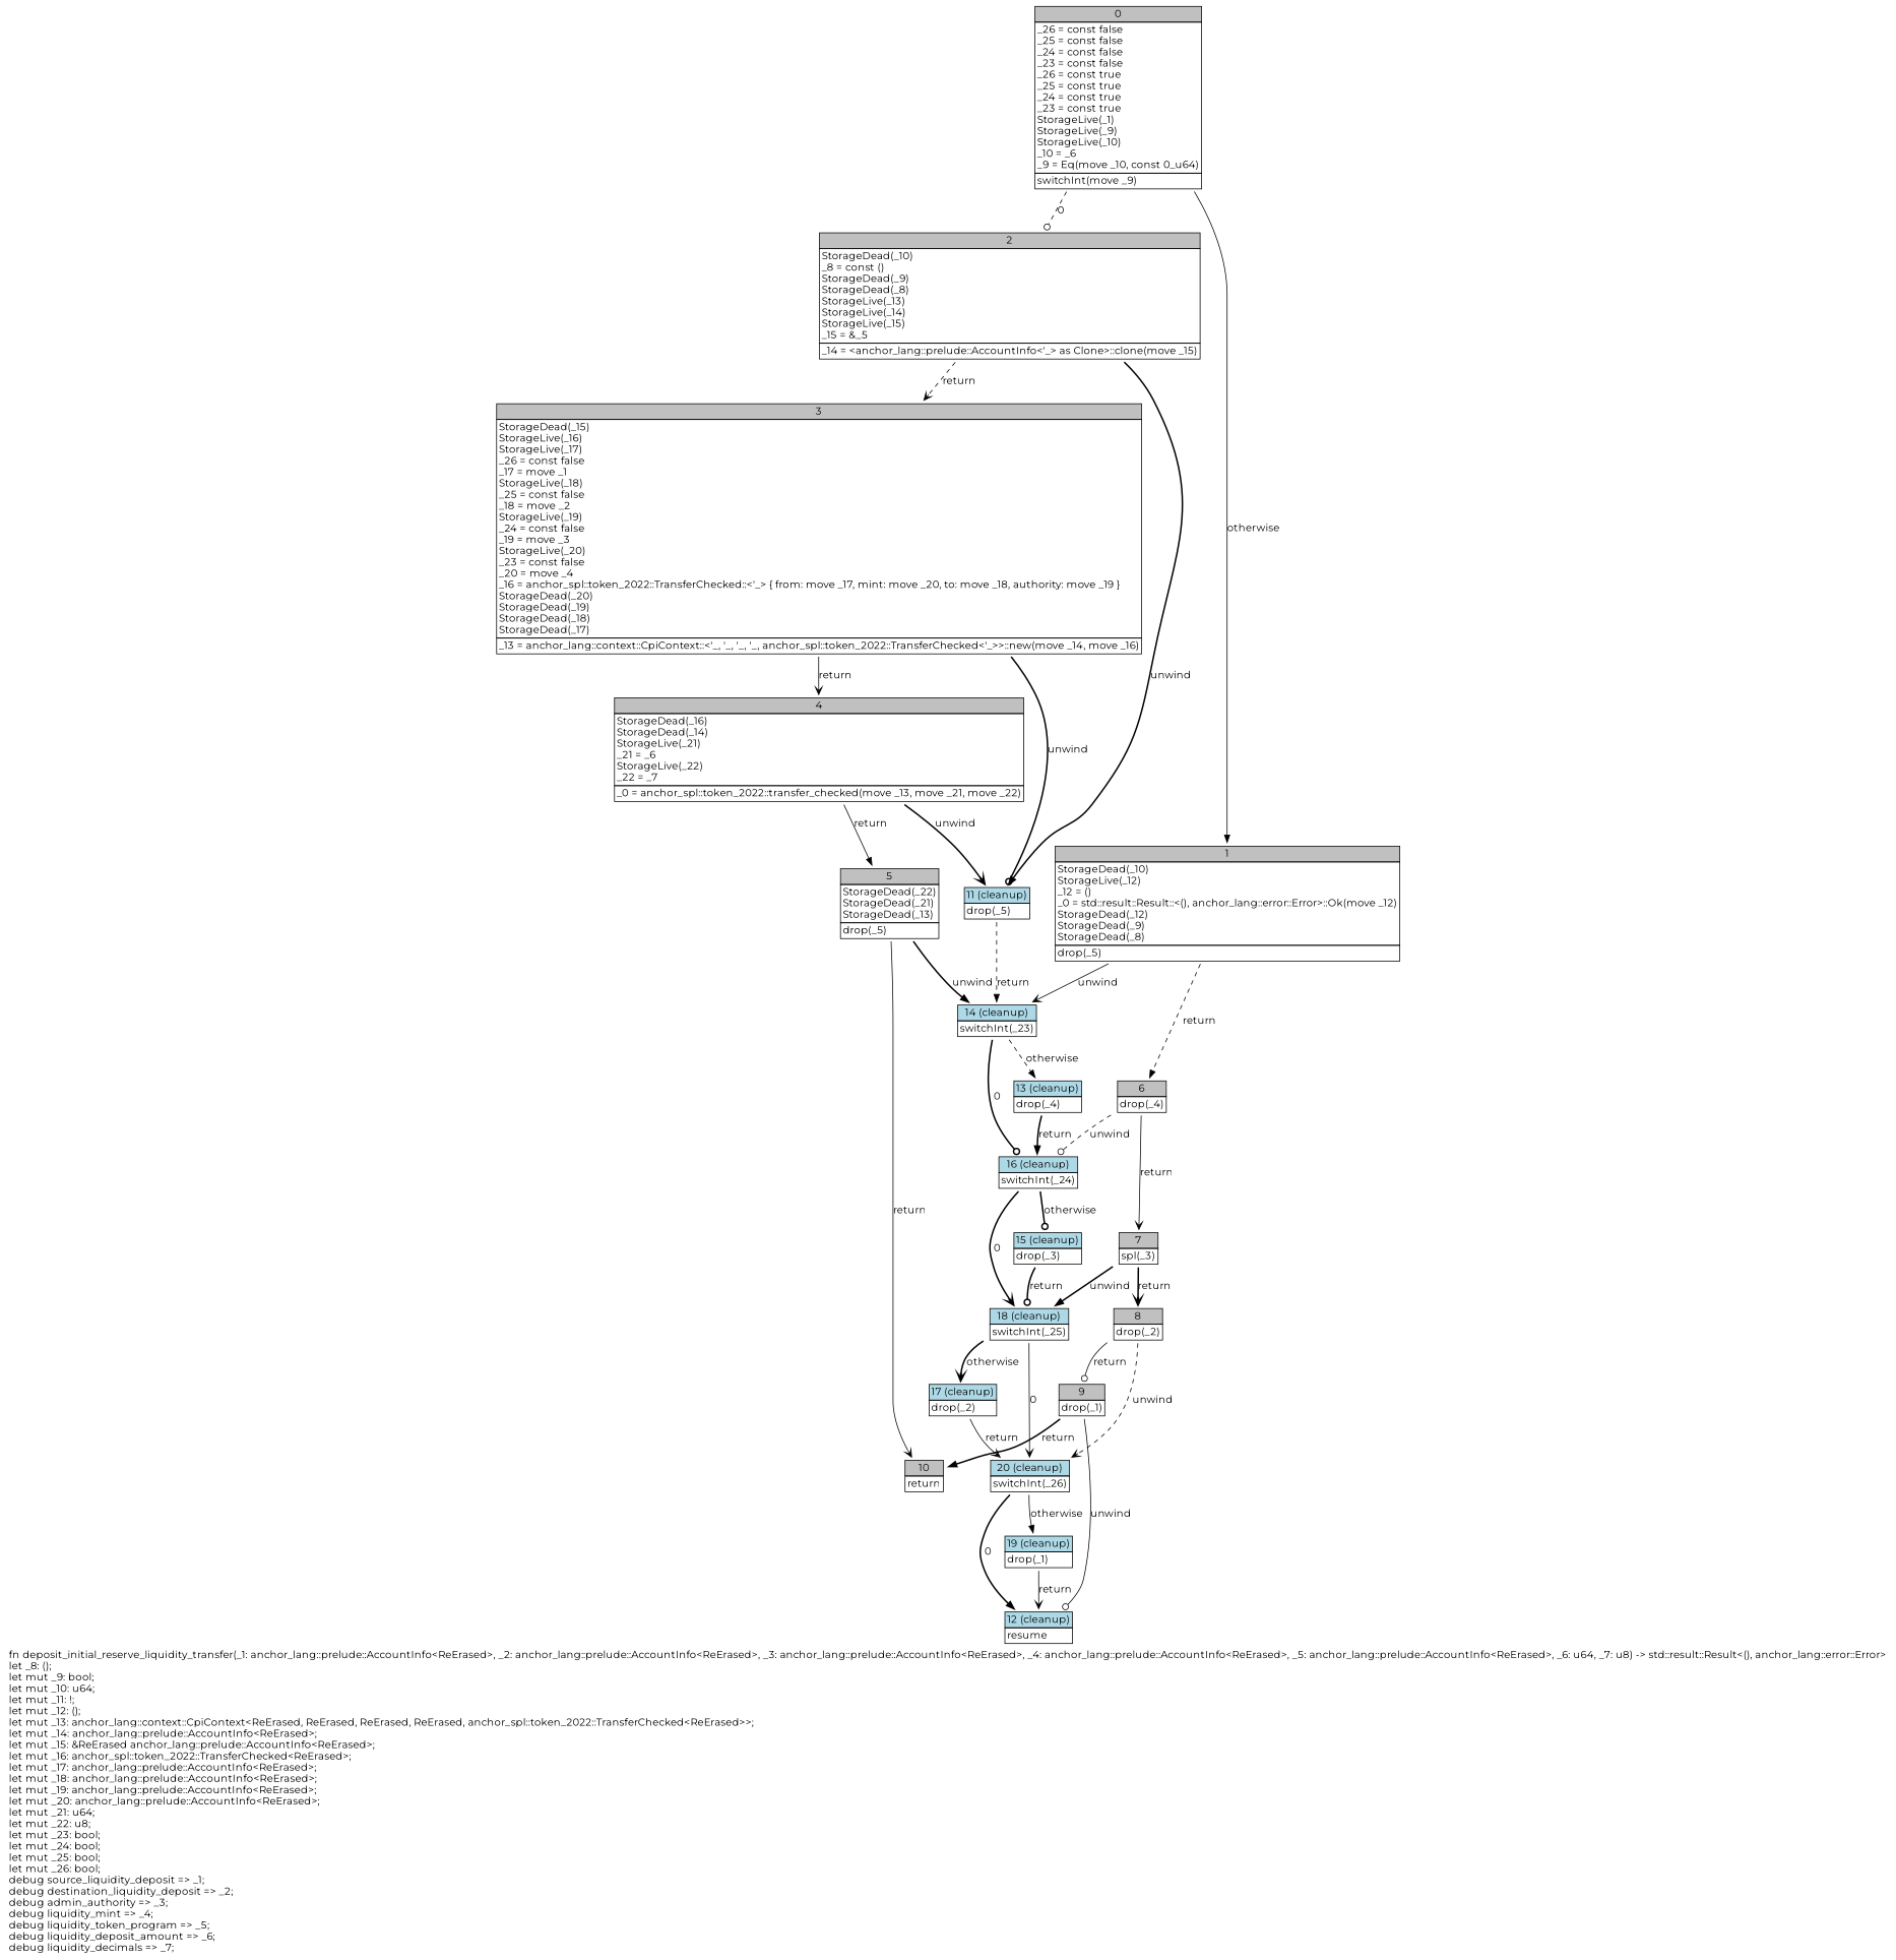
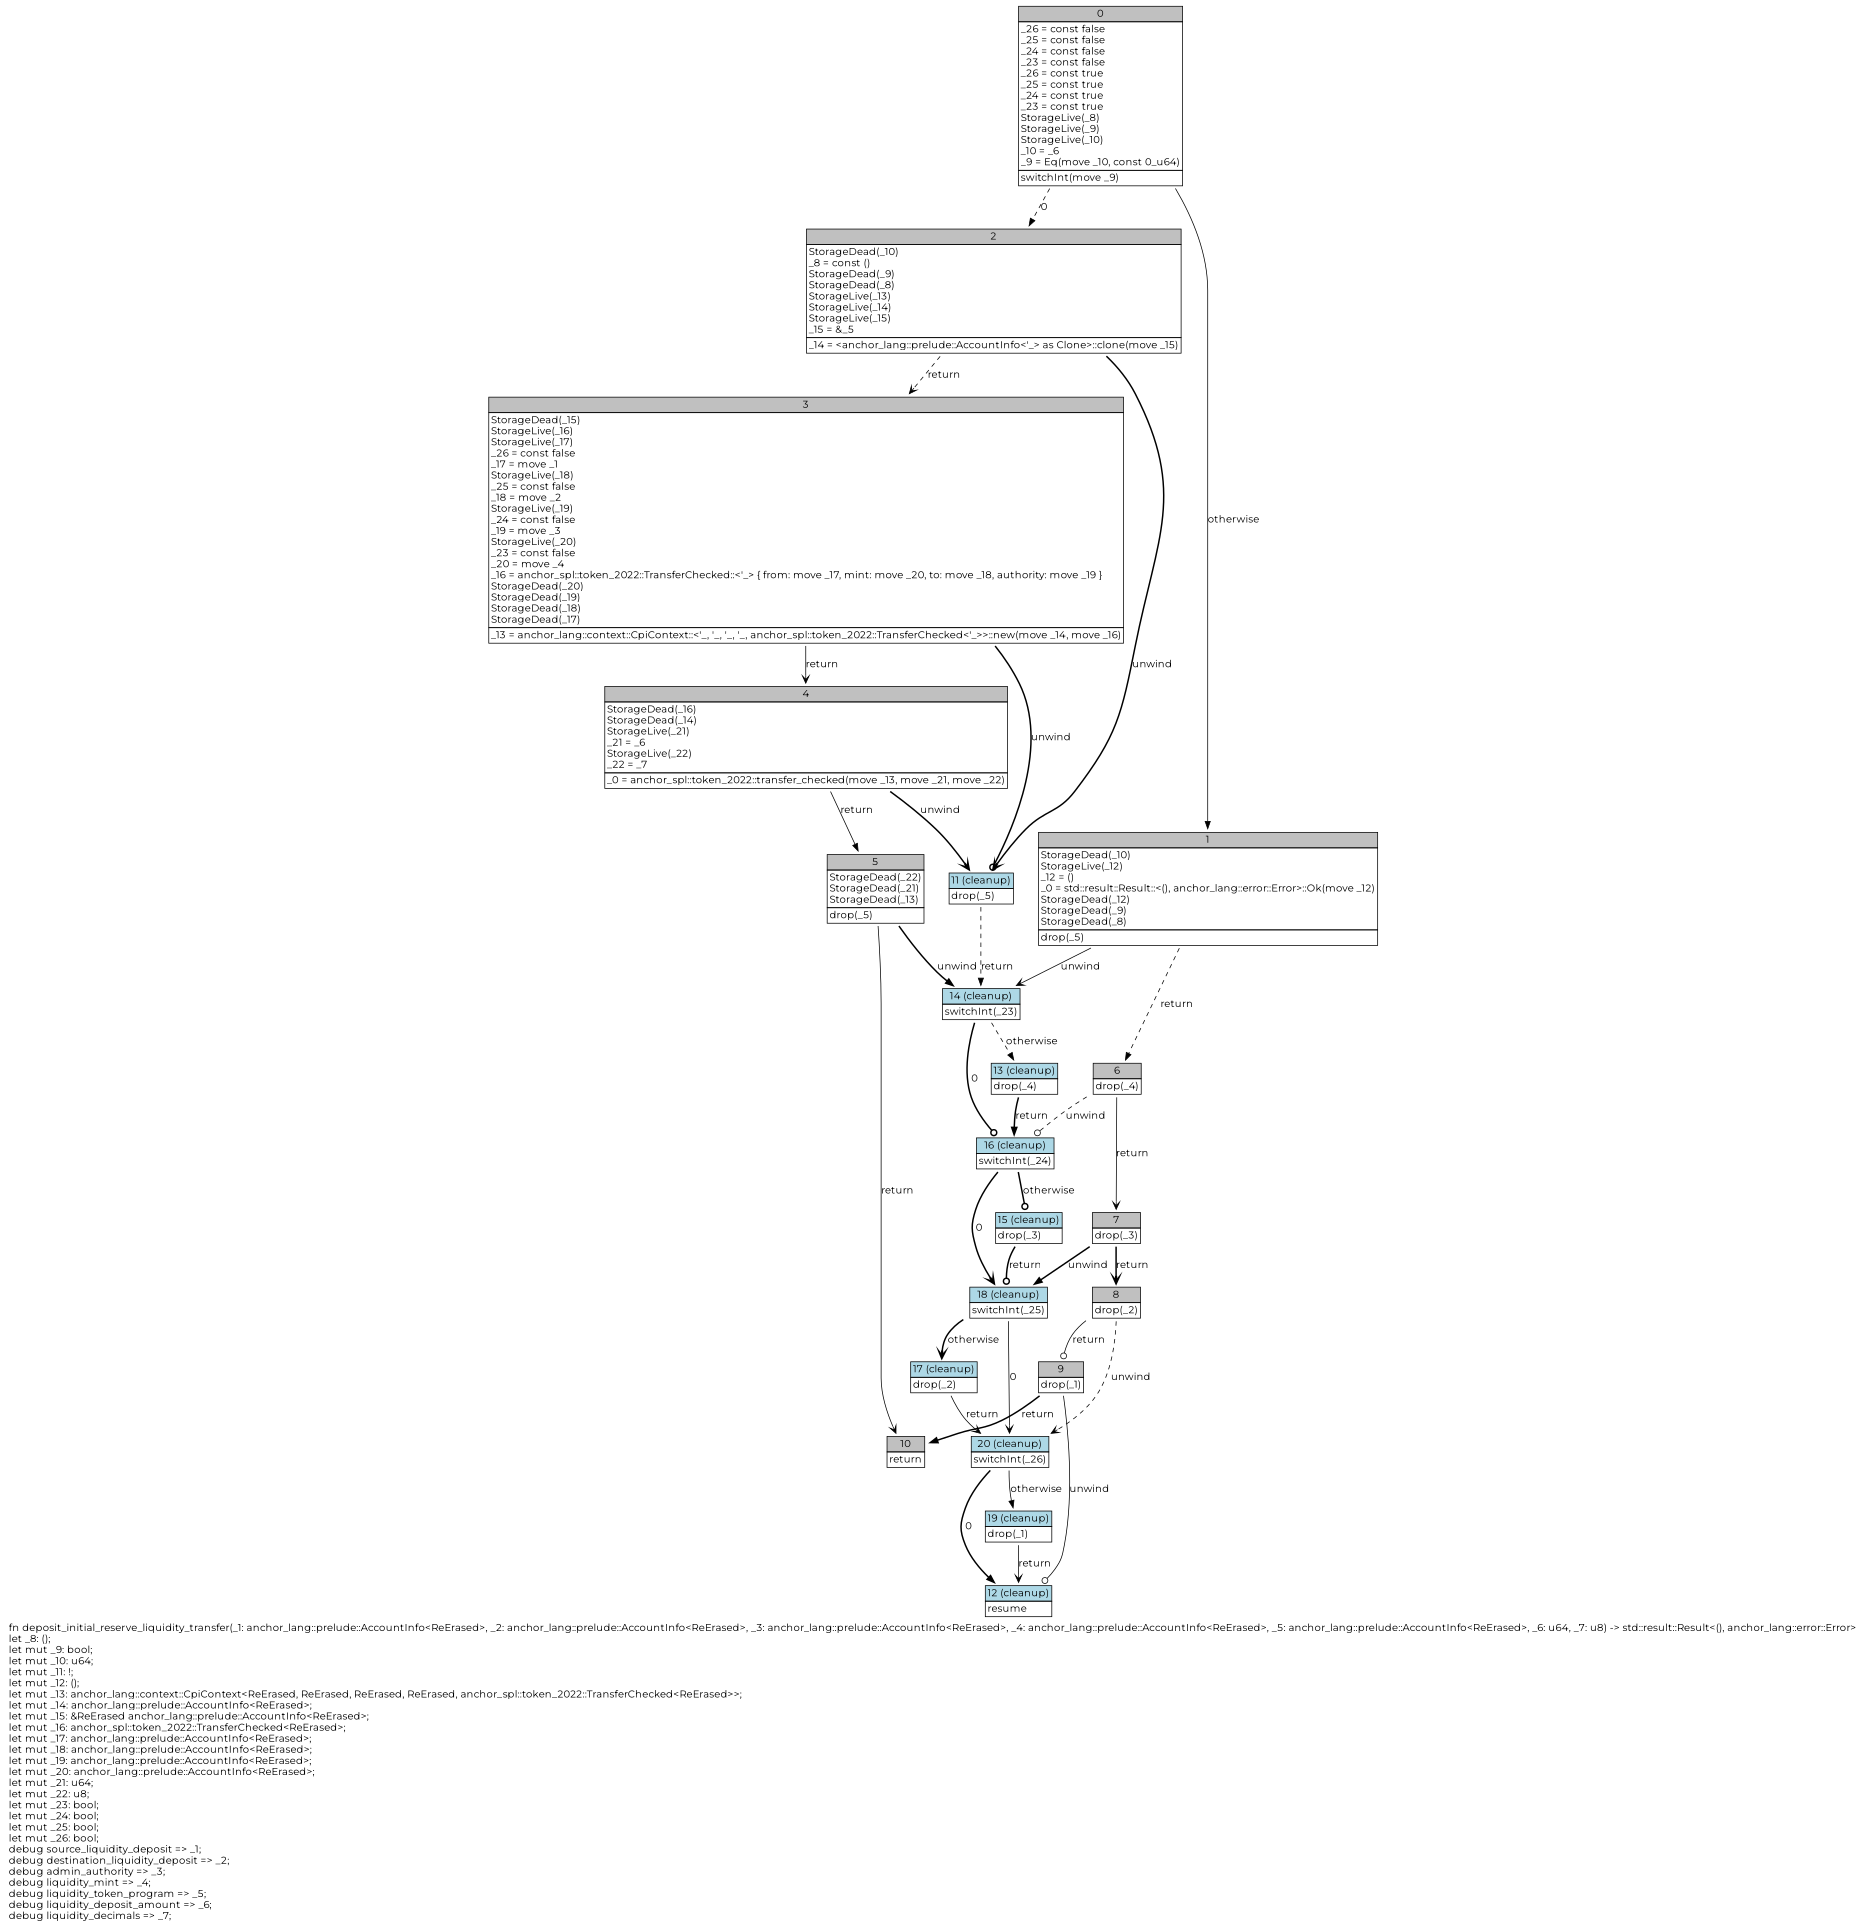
  digraph {
    fontname=Montserrat
    label=<fn deposit_initial_reserve_liquidity_transfer(_1: anchor_lang::prelude::AccountInfo&lt;ReErased&gt;, _2: anchor_lang::prelude::AccountInfo&lt;ReErased&gt;, _3: anchor_lang::prelude::AccountInfo&lt;ReErased&gt;, _4: anchor_lang::prelude::AccountInfo&lt;ReErased&gt;, _5: anchor_lang::prelude::AccountInfo&lt;ReErased&gt;, _6: u64, _7: u8) -&gt; std::result::Result&lt;(), anchor_lang::error::Error&gt;<br align="left"/>let _8: ();<br align="left"/>let mut _9: bool;<br align="left"/>let mut _10: u64;<br align="left"/>let mut _11: !;<br align="left"/>let mut _12: ();<br align="left"/>let mut _13: anchor_lang::context::CpiContext&lt;ReErased, ReErased, ReErased, ReErased, anchor_spl::token_2022::TransferChecked&lt;ReErased&gt;&gt;;<br align="left"/>let mut _14: anchor_lang::prelude::AccountInfo&lt;ReErased&gt;;<br align="left"/>let mut _15: &amp;ReErased anchor_lang::prelude::AccountInfo&lt;ReErased&gt;;<br align="left"/>let mut _16: anchor_spl::token_2022::TransferChecked&lt;ReErased&gt;;<br align="left"/>let mut _17: anchor_lang::prelude::AccountInfo&lt;ReErased&gt;;<br align="left"/>let mut _18: anchor_lang::prelude::AccountInfo&lt;ReErased&gt;;<br align="left"/>let mut _19: anchor_lang::prelude::AccountInfo&lt;ReErased&gt;;<br align="left"/>let mut _20: anchor_lang::prelude::AccountInfo&lt;ReErased&gt;;<br align="left"/>let mut _21: u64;<br align="left"/>let mut _22: u8;<br align="left"/>let mut _23: bool;<br align="left"/>let mut _24: bool;<br align="left"/>let mut _25: bool;<br align="left"/>let mut _26: bool;<br align="left"/>debug source_liquidity_deposit =&gt; _1;<br align="left"/>debug destination_liquidity_deposit =&gt; _2;<br align="left"/>debug admin_authority =&gt; _3;<br align="left"/>debug liquidity_mint =&gt; _4;<br align="left"/>debug liquidity_token_program =&gt; _5;<br align="left"/>debug liquidity_deposit_amount =&gt; _6;<br align="left"/>debug liquidity_decimals =&gt; _7;<br align="left"/>>
    node [fontname=Montserrat shape=none]
    edge [arrowhead=normal fontname=Montserrat style=bold]
-   n1 [label=<<table border="0" cellborder="1" cellspacing="0"><tr><td bgcolor="gray" align="center" colspan="1">0</td></tr><tr><td align="left" balign="left">_26 = const false<br/>_25 = const false<br/>_24 = const false<br/>_23 = const false<br/>_26 = const true<br/>_25 = const true<br/>_24 = const true<br/>_23 = const true<br/>StorageLive(_1)<br/>StorageLive(_9)<br/>StorageLive(_10)<br/>_10 = _6<br/>_9 = Eq(move _10, const 0_u64)<br/></td></tr><tr><td align="left">switchInt(move _9)</td></tr></table>>]
+   n1 [label=<<table border="0" cellborder="1" cellspacing="0"><tr><td bgcolor="gray" align="center" colspan="1">0</td></tr><tr><td align="left" balign="left">_26 = const false<br/>_25 = const false<br/>_24 = const false<br/>_23 = const false<br/>_26 = const true<br/>_25 = const true<br/>_24 = const true<br/>_23 = const true<br/>StorageLive(_8)<br/>StorageLive(_9)<br/>StorageLive(_10)<br/>_10 = _6<br/>_9 = Eq(move _10, const 0_u64)<br/></td></tr><tr><td align="left">switchInt(move _9)</td></tr></table>>]
    n2 [label=<<table border="0" cellborder="1" cellspacing="0"><tr><td bgcolor="gray" align="center" colspan="1">1</td></tr><tr><td align="left" balign="left">StorageDead(_10)<br/>StorageLive(_12)<br/>_12 = ()<br/>_0 = std::result::Result::&lt;(), anchor_lang::error::Error&gt;::Ok(move _12)<br/>StorageDead(_12)<br/>StorageDead(_9)<br/>StorageDead(_8)<br/></td></tr><tr><td align="left">drop(_5)</td></tr></table>>]
    n3 [label=<<table border="0" cellborder="1" cellspacing="0"><tr><td bgcolor="gray" align="center" colspan="1">2</td></tr><tr><td align="left" balign="left">StorageDead(_10)<br/>_8 = const ()<br/>StorageDead(_9)<br/>StorageDead(_8)<br/>StorageLive(_13)<br/>StorageLive(_14)<br/>StorageLive(_15)<br/>_15 = &amp;_5<br/></td></tr><tr><td align="left">_14 = &lt;anchor_lang::prelude::AccountInfo&lt;'_&gt; as Clone&gt;::clone(move _15)</td></tr></table>>]
    n4 [label=<<table border="0" cellborder="1" cellspacing="0"><tr><td bgcolor="gray" align="center" colspan="1">6</td></tr><tr><td align="left">drop(_4)</td></tr></table>>]
    n5 [label=<<table border="0" cellborder="1" cellspacing="0"><tr><td bgcolor="lightblue" align="center" colspan="1">14 (cleanup)</td></tr><tr><td align="left">switchInt(_23)</td></tr></table>>]
    n6 [label=<<table border="0" cellborder="1" cellspacing="0"><tr><td bgcolor="gray" align="center" colspan="1">3</td></tr><tr><td align="left" balign="left">StorageDead(_15)<br/>StorageLive(_16)<br/>StorageLive(_17)<br/>_26 = const false<br/>_17 = move _1<br/>StorageLive(_18)<br/>_25 = const false<br/>_18 = move _2<br/>StorageLive(_19)<br/>_24 = const false<br/>_19 = move _3<br/>StorageLive(_20)<br/>_23 = const false<br/>_20 = move _4<br/>_16 = anchor_spl::token_2022::TransferChecked::&lt;'_&gt; { from: move _17, mint: move _20, to: move _18, authority: move _19 }<br/>StorageDead(_20)<br/>StorageDead(_19)<br/>StorageDead(_18)<br/>StorageDead(_17)<br/></td></tr><tr><td align="left">_13 = anchor_lang::context::CpiContext::&lt;'_, '_, '_, '_, anchor_spl::token_2022::TransferChecked&lt;'_&gt;&gt;::new(move _14, move _16)</td></tr></table>>]
    n7 [label=<<table border="0" cellborder="1" cellspacing="0"><tr><td bgcolor="lightblue" align="center" colspan="1">11 (cleanup)</td></tr><tr><td align="left">drop(_5)</td></tr></table>>]
-   n8 [label=<<table border="0" cellborder="1" cellspacing="0"><tr><td bgcolor="gray" align="center" colspan="1">7</td></tr><tr><td align="left">spl(_3)</td></tr></table>>]
+   n8 [label=<<table border="0" cellborder="1" cellspacing="0"><tr><td bgcolor="gray" align="center" colspan="1">7</td></tr><tr><td align="left">drop(_3)</td></tr></table>>]
    n9 [label=<<table border="0" cellborder="1" cellspacing="0"><tr><td bgcolor="lightblue" align="center" colspan="1">16 (cleanup)</td></tr><tr><td align="left">switchInt(_24)</td></tr></table>>]
    n10 [label=<<table border="0" cellborder="1" cellspacing="0"><tr><td bgcolor="lightblue" align="center" colspan="1">13 (cleanup)</td></tr><tr><td align="left">drop(_4)</td></tr></table>>]
    n11 [label=<<table border="0" cellborder="1" cellspacing="0"><tr><td bgcolor="gray" align="center" colspan="1">4</td></tr><tr><td align="left" balign="left">StorageDead(_16)<br/>StorageDead(_14)<br/>StorageLive(_21)<br/>_21 = _6<br/>StorageLive(_22)<br/>_22 = _7<br/></td></tr><tr><td align="left">_0 = anchor_spl::token_2022::transfer_checked(move _13, move _21, move _22)</td></tr></table>>]
    n12 [label=<<table border="0" cellborder="1" cellspacing="0"><tr><td bgcolor="gray" align="center" colspan="1">5</td></tr><tr><td align="left" balign="left">StorageDead(_22)<br/>StorageDead(_21)<br/>StorageDead(_13)<br/></td></tr><tr><td align="left">drop(_5)</td></tr></table>>]
    n13 [label=<<table border="0" cellborder="1" cellspacing="0"><tr><td bgcolor="gray" align="center" colspan="1">10</td></tr><tr><td align="left">return</td></tr></table>>]
    n14 [label=<<table border="0" cellborder="1" cellspacing="0"><tr><td bgcolor="gray" align="center" colspan="1">8</td></tr><tr><td align="left">drop(_2)</td></tr></table>>]
    n15 [label=<<table border="0" cellborder="1" cellspacing="0"><tr><td bgcolor="lightblue" align="center" colspan="1">18 (cleanup)</td></tr><tr><td align="left">switchInt(_25)</td></tr></table>>]
    n16 [label=<<table border="0" cellborder="1" cellspacing="0"><tr><td bgcolor="lightblue" align="center" colspan="1">15 (cleanup)</td></tr><tr><td align="left">drop(_3)</td></tr></table>>]
    n17 [label=<<table border="0" cellborder="1" cellspacing="0"><tr><td bgcolor="gray" align="center" colspan="1">9</td></tr><tr><td align="left">drop(_1)</td></tr></table>>]
    n18 [label=<<table border="0" cellborder="1" cellspacing="0"><tr><td bgcolor="lightblue" align="center" colspan="1">20 (cleanup)</td></tr><tr><td align="left">switchInt(_26)</td></tr></table>>]
    n19 [label=<<table border="0" cellborder="1" cellspacing="0"><tr><td bgcolor="lightblue" align="center" colspan="1">17 (cleanup)</td></tr><tr><td align="left">drop(_2)</td></tr></table>>]
    n20 [label=<<table border="0" cellborder="1" cellspacing="0"><tr><td bgcolor="lightblue" align="center" colspan="1">12 (cleanup)</td></tr><tr><td align="left">resume</td></tr></table>>]
    n21 [label=<<table border="0" cellborder="1" cellspacing="0"><tr><td bgcolor="lightblue" align="center" colspan="1">19 (cleanup)</td></tr><tr><td align="left">drop(_1)</td></tr></table>>]
    n1 -> n2 [label=otherwise style=solid]
-   n1 -> n3 [arrowhead=odot label=0 style=dashed]
+   n1 -> n3 [label=0 style=dashed]
    n2 -> n4 [label=return style=dashed]
    n2 -> n5 [arrowhead=vee label=unwind style=solid]
    n3 -> n6 [arrowhead=vee label=return style=dashed]
-   n3 -> n7 [label=unwind]
+   n3 -> n7 [arrowhead=vee label=unwind]
    n4 -> n8 [arrowhead=vee label=return style=solid]
    n4 -> n9 [arrowhead=odot label=unwind style=dashed]
    n5 -> n9 [arrowhead=odot label=0]
    n5 -> n10 [label=otherwise style=dashed]
    n6 -> n7 [arrowhead=odot label=unwind]
    n6 -> n11 [arrowhead=vee label=return style=solid]
    n7 -> n5 [label=return style=dashed]
    n8 -> n14 [arrowhead=vee label=return]
    n8 -> n15 [label=unwind]
    n9 -> n15 [arrowhead=vee label=0]
    n9 -> n16 [arrowhead=odot label=otherwise]
    n10 -> n9 [label=return]
    n11 -> n7 [arrowhead=vee label=unwind]
    n11 -> n12 [label=return style=solid]
    n12 -> n5 [label=unwind]
    n12 -> n13 [arrowhead=vee label=return style=solid]
    n14 -> n17 [arrowhead=odot label=return style=solid]
    n14 -> n18 [arrowhead=vee label=unwind style=dashed]
    n15 -> n18 [arrowhead=vee label=0 style=solid]
    n15 -> n19 [arrowhead=vee label=otherwise]
    n16 -> n15 [arrowhead=odot label=return]
    n17 -> n13 [label=return]
    n17 -> n20 [arrowhead=odot label=unwind style=solid]
    n18 -> n20 [label=0]
    n18 -> n21 [label=otherwise style=solid]
    n19 -> n18 [arrowhead=vee label=return style=solid]
    n21 -> n20 [arrowhead=vee label=return style=solid]
  }
